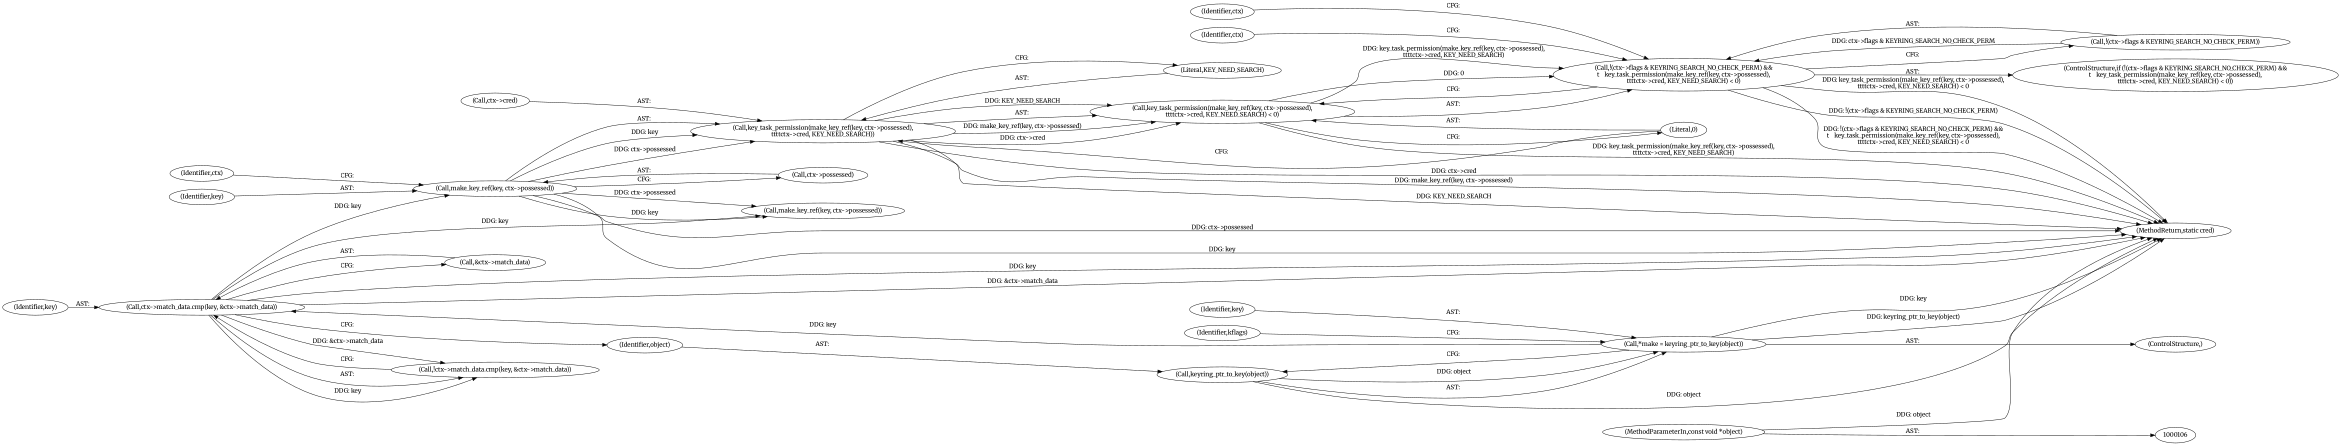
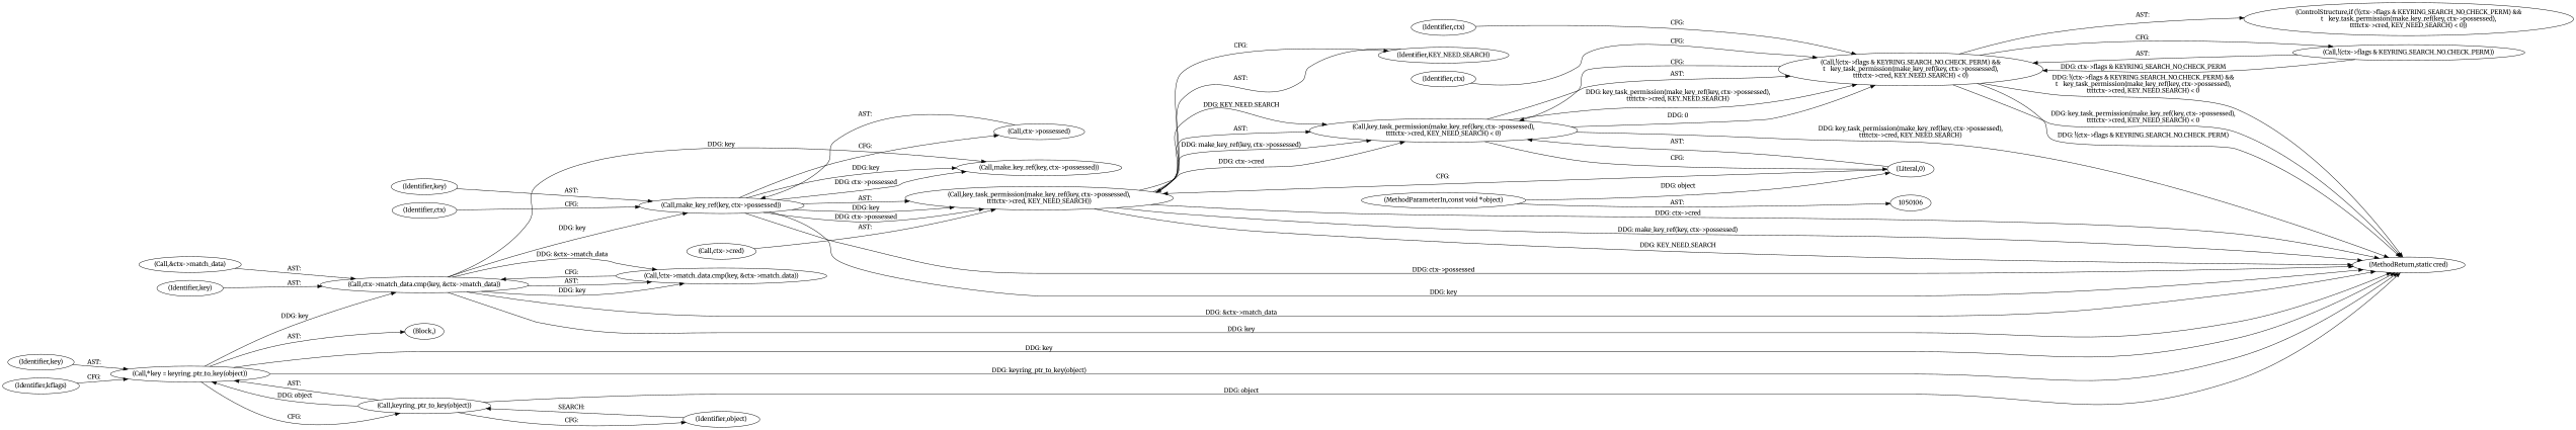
  digraph {
    fontname=Merriweather
    rankdir=LR
    node [fontname=Merriweather]
    edge [fontname=Merriweather]
    n1 [label="(Call,key_task_permission(make_key_ref(key, ctx->possessed),\n\t\t\t\tctx->cred, KEY_NEED_SEARCH))"]
    n2 [label="(Call,key_task_permission(make_key_ref(key, ctx->possessed),\n\t\t\t\tctx->cred, KEY_NEED_SEARCH) < 0)"]
    n3 [label="(MethodReturn,static cred)"]
-   n4 [label="(Literal,KEY_NEED_SEARCH)"]
+   n4 [label="(Identifier,KEY_NEED_SEARCH)"]
    n5 [label="(Call,!(ctx->flags & KEYRING_SEARCH_NO_CHECK_PERM) &&\n\t    key_task_permission(make_key_ref(key, ctx->possessed),\n\t\t\t\tctx->cred, KEY_NEED_SEARCH) < 0)"]
    n6 [label="(Literal,0)"]
    n7 [label="(Call,make_key_ref(key, ctx->possessed))"]
    n8 [label="(Call,ctx->possessed)"]
    n9 [label="(Call,make_key_ref(key, ctx->possessed))"]
    n10 [label="(Call,ctx->match_data.cmp(key, &ctx->match_data))"]
    n11 [label="(Call,!ctx->match_data.cmp(key, &ctx->match_data))"]
    n12 [label="(Call,&ctx->match_data)"]
-   n13 [label="(Call,*make = keyring_ptr_to_key(object))"]
+   n13 [label="(Call,*key = keyring_ptr_to_key(object))"]
    n14 [label="(Call,keyring_ptr_to_key(object))"]
-   n15 [label="(ControlStructure,)"]
+   n15 [label="(Block,)"]
    n16 [label="(Identifier,object)"]
    n17 [label="(MethodParameterIn,const void *object)"]
-   1000106
+   1000106 [label=1050106]
    n19 [label="(ControlStructure,if (!(ctx->flags & KEYRING_SEARCH_NO_CHECK_PERM) &&\n\t    key_task_permission(make_key_ref(key, ctx->possessed),\n\t\t\t\tctx->cred, KEY_NEED_SEARCH) < 0))"]
    n20 [label="(Call,!(ctx->flags & KEYRING_SEARCH_NO_CHECK_PERM))"]
    n21 [label="(Identifier,ctx)"]
    n22 [label="(Call,ctx->cred)"]
    n23 [label="(Identifier,key)"]
    n24 [label="(Identifier,ctx)"]
    n25 [label="(Identifier,key)"]
    n26 [label="(Identifier,kflags)"]
    n27 [label="(Identifier,ctx)"]
    n28 [label="(Identifier,key)"]
    n1 -> n2 [label="AST: "]
    n1 -> n2 [label="DDG: make_key_ref(key, ctx->possessed)"]
    n1 -> n2 [label="DDG: ctx->cred"]
    n1 -> n2 [label="DDG: KEY_NEED_SEARCH"]
    n1 -> n3 [label="DDG: ctx->cred"]
    n1 -> n3 [label="DDG: make_key_ref(key, ctx->possessed)"]
    n1 -> n3 [label="DDG: KEY_NEED_SEARCH"]
    n1 -> n4 [label="CFG: "]
    n2 -> n3 [label="DDG: key_task_permission(make_key_ref(key, ctx->possessed),\n\t\t\t\tctx->cred, KEY_NEED_SEARCH)"]
    n2 -> n5 [label="AST: "]
    n2 -> n5 [label="DDG: key_task_permission(make_key_ref(key, ctx->possessed),\n\t\t\t\tctx->cred, KEY_NEED_SEARCH)"]
    n2 -> n5 [label="DDG: 0"]
    n2 -> n6 [label="CFG: "]
    n4 -> n1 [label="AST: "]
    n5 -> n2 [label="CFG: "]
    n5 -> n3 [label="DDG: !(ctx->flags & KEYRING_SEARCH_NO_CHECK_PERM)"]
    n5 -> n3 [label="DDG: !(ctx->flags & KEYRING_SEARCH_NO_CHECK_PERM) &&\n\t    key_task_permission(make_key_ref(key, ctx->possessed),\n\t\t\t\tctx->cred, KEY_NEED_SEARCH) < 0"]
    n5 -> n3 [label="DDG: key_task_permission(make_key_ref(key, ctx->possessed),\n\t\t\t\tctx->cred, KEY_NEED_SEARCH) < 0"]
    n5 -> n19 [label="AST: "]
    n5 -> n20 [label="CFG: "]
    n6 -> n1 [label="CFG: "]
    n6 -> n2 [label="AST: "]
    n7 -> n1 [label="AST: "]
    n7 -> n1 [label="DDG: key"]
    n7 -> n1 [label="DDG: ctx->possessed"]
    n7 -> n3 [label="DDG: ctx->possessed"]
    n7 -> n3 [label="DDG: key"]
    n7 -> n8 [label="CFG: "]
    n7 -> n9 [label="DDG: key"]
    n7 -> n9 [label="DDG: ctx->possessed"]
    n8 -> n7 [label="AST: "]
    n10 -> n3 [label="DDG: key"]
    n10 -> n3 [label="DDG: &ctx->match_data"]
    n10 -> n7 [label="DDG: key"]
    n10 -> n9 [label="DDG: key"]
    n10 -> n11 [label="AST: "]
    n10 -> n11 [label="DDG: key"]
    n10 -> n11 [label="DDG: &ctx->match_data"]
-   n10 -> n12 [label="CFG: "]
    n11 -> n10 [label="CFG: "]
    n12 -> n10 [label="AST: "]
    n13 -> n3 [label="DDG: keyring_ptr_to_key(object)"]
    n13 -> n3 [label="DDG: key"]
    n13 -> n10 [label="DDG: key"]
    n13 -> n14 [label="CFG: "]
    n13 -> n15 [label="AST: "]
    n14 -> n3 [label="DDG: object"]
    n14 -> n13 [label="AST: "]
    n14 -> n13 [label="DDG: object"]
-   n10 -> n16 [label="CFG: "]
-   n16 -> n14 [label="AST: "]
-   n17 -> n3 [label="DDG: object"]
+   n14 -> n16 [label="CFG: "]
+   n16 -> n14 [label="SEARCH: "]
+   n17 -> n6 [label="DDG: object"]
    n17 -> 1000106 [label="AST: "]
    n20 -> n5 [label="AST: "]
    n20 -> n5 [label="DDG: ctx->flags & KEYRING_SEARCH_NO_CHECK_PERM"]
    n21 -> n5 [label="CFG: "]
    n22 -> n1 [label="AST: "]
    n23 -> n7 [label="AST: "]
    n24 -> n7 [label="CFG: "]
    n25 -> n13 [label="AST: "]
    n26 -> n13 [label="CFG: "]
    n27 -> n5 [label="CFG: "]
    n28 -> n10 [label="AST: "]
  }
